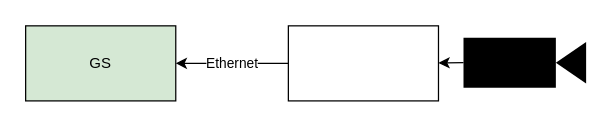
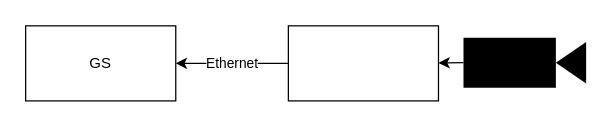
  <mxCell id="0" />
  <mxCell id="1" parent="0" />
- <mxCell id="2" value="GS" style="rounded=0;whiteSpace=wrap;html=1;fillColor=#d5e8d4;" vertex="1" parent="1"><mxGeometry x="20" y="20" width="120" height="60" as="geometry" /></mxCell>
+ <mxCell id="2" value="GS" style="rounded=0;whiteSpace=wrap;html=1;" vertex="1" parent="1"><mxGeometry x="20" y="20" width="120" height="60" as="geometry" /></mxCell>
  <mxCell id="3" value="" style="rounded=0;whiteSpace=wrap;html=1;" vertex="1" parent="1"><mxGeometry x="230" y="20" width="120" height="60" as="geometry" /></mxCell>
  <mxCell id="4" value="" style="shape=image;html=1;verticalAlign=top;verticalLabelPosition=bottom;labelBackgroundColor=#ffffff;imageAspect=0;aspect=fixed;image=https://cdn0.iconfinder.com/data/icons/super-batman/24/3151572_-_math_mathematics_pi-128.png" vertex="1" parent="1"><mxGeometry x="270.5" y="30.5" width="39" height="39" as="geometry" /></mxCell>
  <mxCell id="5" value="" style="shape=mxgraph.signs.tech.video_camera;html=1;pointerEvents=1;fillColor=#000000;strokeColor=none;verticalLabelPosition=bottom;verticalAlign=top;align=center;" vertex="1" parent="1"><mxGeometry x="370" y="29.5" width="98" height="40" as="geometry" /></mxCell>
  <mxCell id="6" value="" style="endArrow=classic;html=1;rounded=0;exitX=0;exitY=0.5;exitDx=0;exitDy=0;exitPerimeter=0;" edge="1" parent="1" source="5" target="3"><mxGeometry width="50" height="50" relative="1" as="geometry"><mxPoint x="340" y="150" as="sourcePoint" /><mxPoint x="390" y="100" as="targetPoint" /></mxGeometry></mxCell>
  <mxCell id="7" value="Ethernet" style="endArrow=classic;html=1;rounded=0;exitX=0;exitY=0.5;exitDx=0;exitDy=0;entryX=1;entryY=0.5;entryDx=0;entryDy=0;" edge="1" parent="1" source="3" target="2"><mxGeometry width="50" height="50" relative="1" as="geometry"><mxPoint x="340" y="150" as="sourcePoint" /><mxPoint x="390" y="100" as="targetPoint" /></mxGeometry></mxCell>
